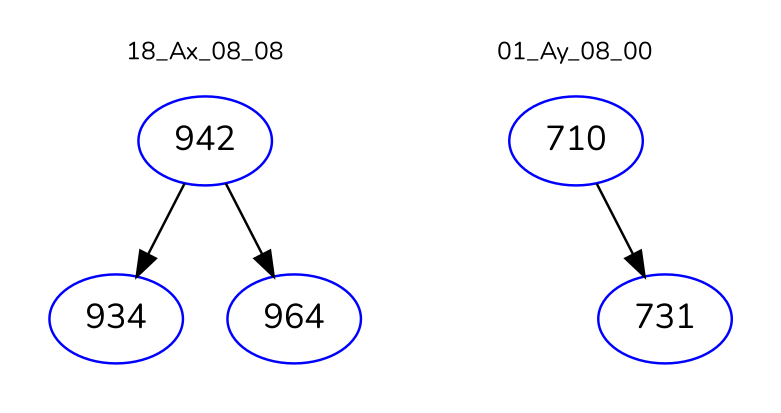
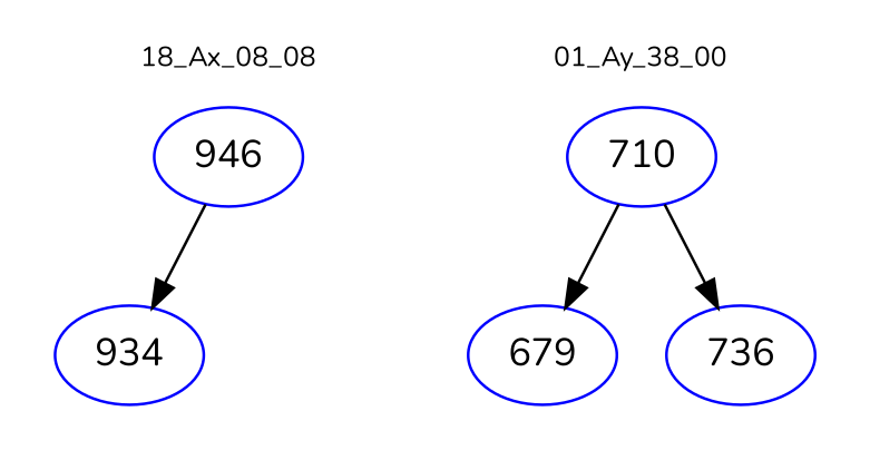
  digraph {
    fontname=Nunito
    node [color=blue fontname=Nunito]
    edge [color=black fontname=Nunito]
-   n1 [label=942]
+   n1 [label=946]
    n2 [label=934]
-   n3 [label=964]
    n4 [label=710]
-   n6 [label=731]
+   n5 [label=679]
+   n6 [label=736]
    subgraph cluster_1 {
      color=white
      fontsize=10
      label="18_Ax_08_08"
      n1
      n2
-     n3
    }
    subgraph cluster_2 {
      color=white
      fontsize=10
-     label="01_Ay_08_00"
+     label="01_Ay_38_00"
      n4
+     n5
      n6
    }
    n1 -> n2
-   n1 -> n3
+   n4 -> n5
    n4 -> n6
  }
